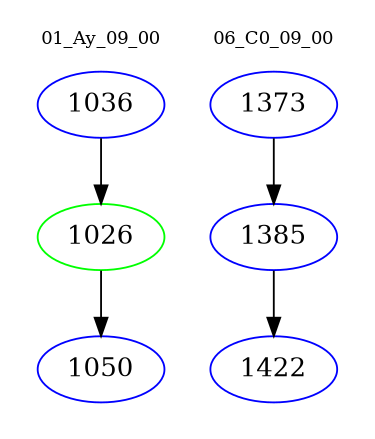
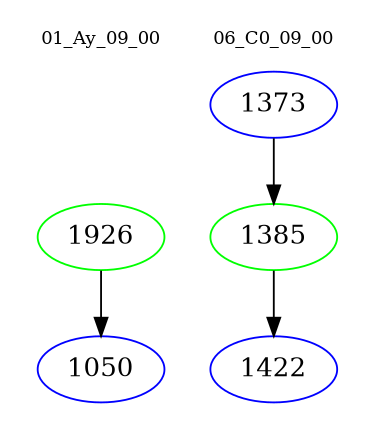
  digraph {
    node [color=blue]
    edge [color=black]
-   n1 [label=1036]
-   n2 [color=green label=1026]
+   n2 [color=green label=1926]
    n3 [label=1050]
    n4 [label=1373]
-   n5 [label=1385]
+   n5 [color=green label=1385]
    n6 [label=1422]
    subgraph cluster_1 {
      color=white
      fontsize=10
      label="01_Ay_09_00"
-     n1
      n2
      n3
    }
    subgraph cluster_2 {
      color=white
      fontsize=10
      label="06_C0_09_00"
      n4
      n5
      n6
    }
-   n1 -> n2
    n2 -> n3
    n4 -> n5
    n5 -> n6
  }
